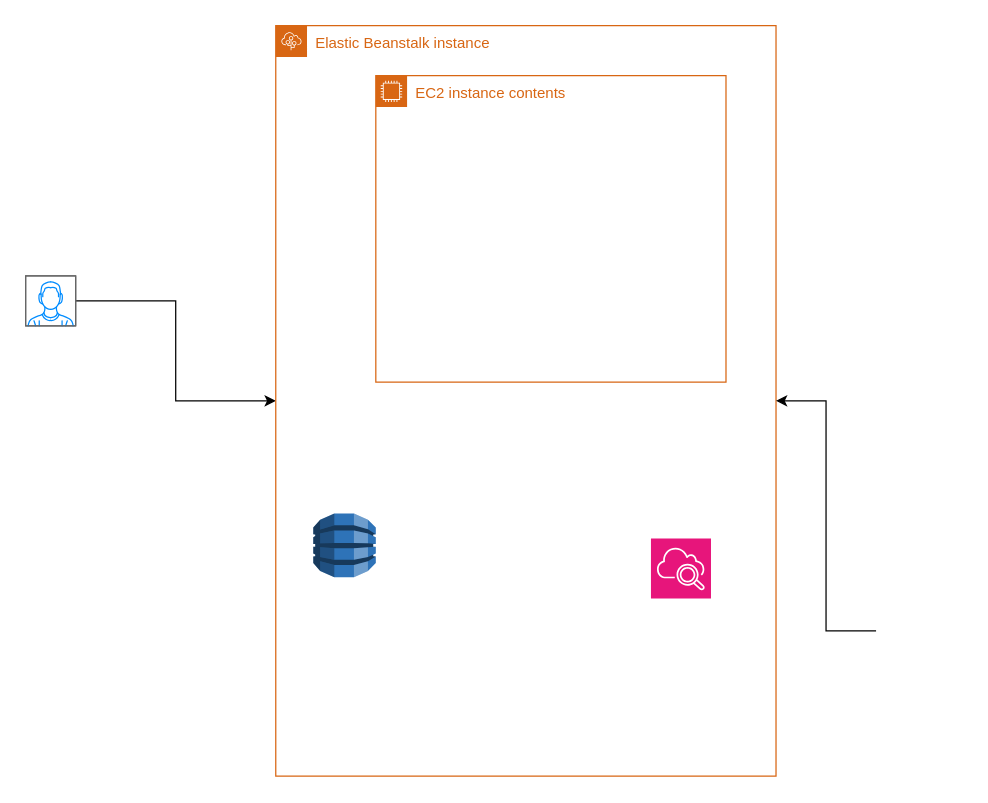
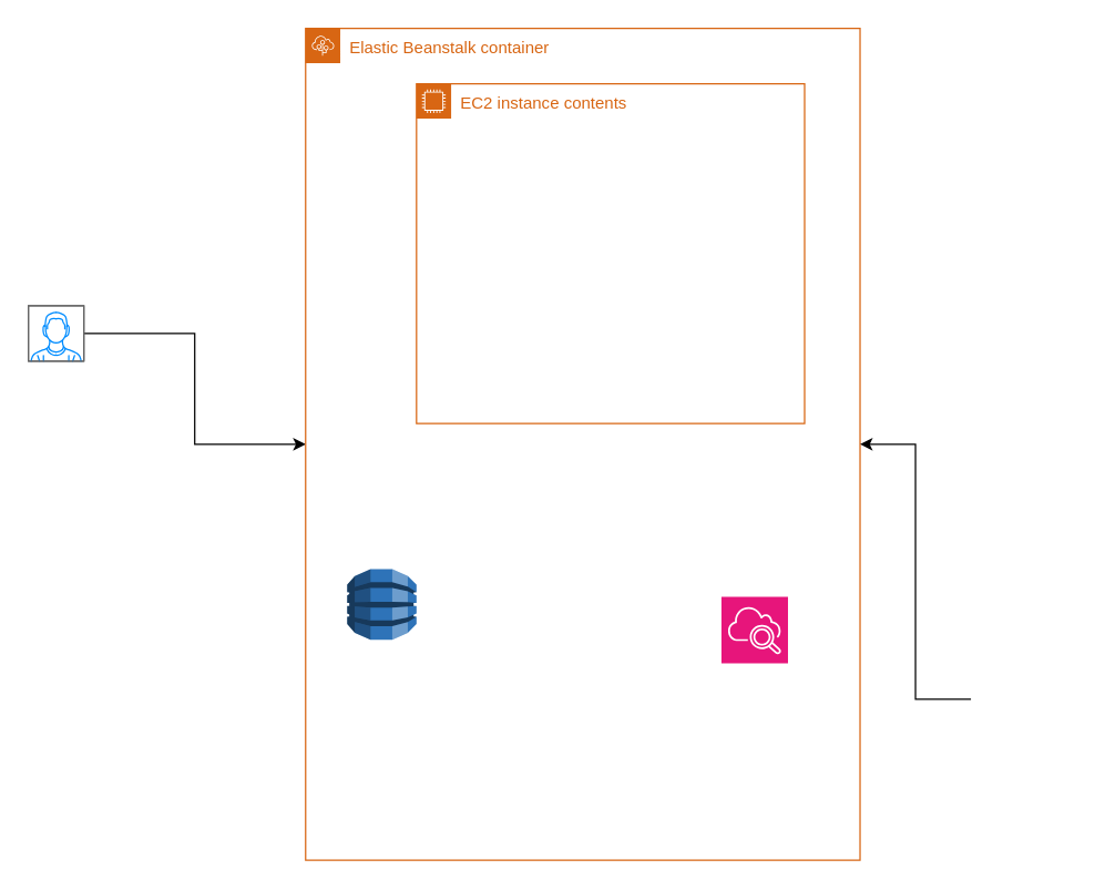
  <mxCell id="0" />
  <mxCell id="1" parent="0" />
  <mxCell id="2" style="edgeStyle=orthogonalEdgeStyle;rounded=0;orthogonalLoop=1;jettySize=auto;html=1;" edge="1" parent="1" source="3" target="4"><mxGeometry relative="1" as="geometry" /></mxCell>
  <mxCell id="3" value="" style="verticalLabelPosition=bottom;shadow=0;dashed=0;align=center;html=1;verticalAlign=top;strokeWidth=1;shape=mxgraph.mockup.containers.userMale;strokeColor=#666666;strokeColor2=#008cff;" vertex="1" parent="1"><mxGeometry x="20" y="220" width="40" height="40" as="geometry" /></mxCell>
- <mxCell id="4" value="Elastic Beanstalk instance" style="points=[[0,0],[0.25,0],[0.5,0],[0.75,0],[1,0],[1,0.25],[1,0.5],[1,0.75],[1,1],[0.75,1],[0.5,1],[0.25,1],[0,1],[0,0.75],[0,0.5],[0,0.25]];outlineConnect=0;gradientColor=none;html=1;whiteSpace=wrap;fontSize=12;fontStyle=0;container=1;pointerEvents=0;collapsible=0;recursiveResize=0;shape=mxgraph.aws4.group;grIcon=mxgraph.aws4.group_elastic_beanstalk;strokeColor=#D86613;fillColor=none;verticalAlign=top;align=left;spacingLeft=30;fontColor=#D86613;dashed=0;" vertex="1" parent="1"><mxGeometry x="220" y="20" width="400" height="600" as="geometry" /></mxCell>
+ <mxCell id="4" value="Elastic Beanstalk container" style="points=[[0,0],[0.25,0],[0.5,0],[0.75,0],[1,0],[1,0.25],[1,0.5],[1,0.75],[1,1],[0.75,1],[0.5,1],[0.25,1],[0,1],[0,0.75],[0,0.5],[0,0.25]];outlineConnect=0;gradientColor=none;html=1;whiteSpace=wrap;fontSize=12;fontStyle=0;container=1;pointerEvents=0;collapsible=0;recursiveResize=0;shape=mxgraph.aws4.group;grIcon=mxgraph.aws4.group_elastic_beanstalk;strokeColor=#D86613;fillColor=none;verticalAlign=top;align=left;spacingLeft=30;fontColor=#D86613;dashed=0;" vertex="1" parent="1"><mxGeometry x="220" y="20" width="400" height="600" as="geometry" /></mxCell>
  <mxCell id="5" value="" style="outlineConnect=0;dashed=0;verticalLabelPosition=bottom;verticalAlign=top;align=center;html=1;shape=mxgraph.aws3.dynamo_db;fillColor=#2E73B8;gradientColor=none;" vertex="1" parent="4"><mxGeometry x="30" y="390" width="50" height="51" as="geometry" /></mxCell>
  <mxCell id="6" value="" style="sketch=0;points=[[0,0,0],[0.25,0,0],[0.5,0,0],[0.75,0,0],[1,0,0],[0,1,0],[0.25,1,0],[0.5,1,0],[0.75,1,0],[1,1,0],[0,0.25,0],[0,0.5,0],[0,0.75,0],[1,0.25,0],[1,0.5,0],[1,0.75,0]];points=[[0,0,0],[0.25,0,0],[0.5,0,0],[0.75,0,0],[1,0,0],[0,1,0],[0.25,1,0],[0.5,1,0],[0.75,1,0],[1,1,0],[0,0.25,0],[0,0.5,0],[0,0.75,0],[1,0.25,0],[1,0.5,0],[1,0.75,0]];outlineConnect=0;fontColor=#232F3E;fillColor=#E7157B;strokeColor=#ffffff;dashed=0;verticalLabelPosition=bottom;verticalAlign=top;align=center;html=1;fontSize=12;fontStyle=0;aspect=fixed;shape=mxgraph.aws4.resourceIcon;resIcon=mxgraph.aws4.cloudwatch_2;" vertex="1" parent="4"><mxGeometry x="300" y="410" width="48" height="48" as="geometry" /></mxCell>
  <mxCell id="7" value="EC2 instance contents" style="points=[[0,0],[0.25,0],[0.5,0],[0.75,0],[1,0],[1,0.25],[1,0.5],[1,0.75],[1,1],[0.75,1],[0.5,1],[0.25,1],[0,1],[0,0.75],[0,0.5],[0,0.25]];outlineConnect=0;gradientColor=none;html=1;whiteSpace=wrap;fontSize=12;fontStyle=0;container=1;pointerEvents=0;collapsible=0;recursiveResize=0;shape=mxgraph.aws4.group;grIcon=mxgraph.aws4.group_ec2_instance_contents;strokeColor=#D86613;fillColor=none;verticalAlign=top;align=left;spacingLeft=30;fontColor=#D86613;dashed=0;" vertex="1" parent="4"><mxGeometry x="80" y="40" width="280" height="245" as="geometry" /></mxCell>
  <mxCell id="8" style="edgeStyle=orthogonalEdgeStyle;rounded=0;orthogonalLoop=1;jettySize=auto;html=1;" edge="1" parent="1" source="9" target="4"><mxGeometry relative="1" as="geometry" /></mxCell>
  <mxCell id="9" value="" style="shape=image;html=1;verticalAlign=top;verticalLabelPosition=bottom;labelBackgroundColor=#ffffff;imageAspect=0;aspect=fixed;image=https://cdn4.iconfinder.com/data/icons/ionicons/512/icon-social-github-128.png" vertex="1" parent="1"><mxGeometry x="700" y="470" width="68" height="68" as="geometry" /></mxCell>
